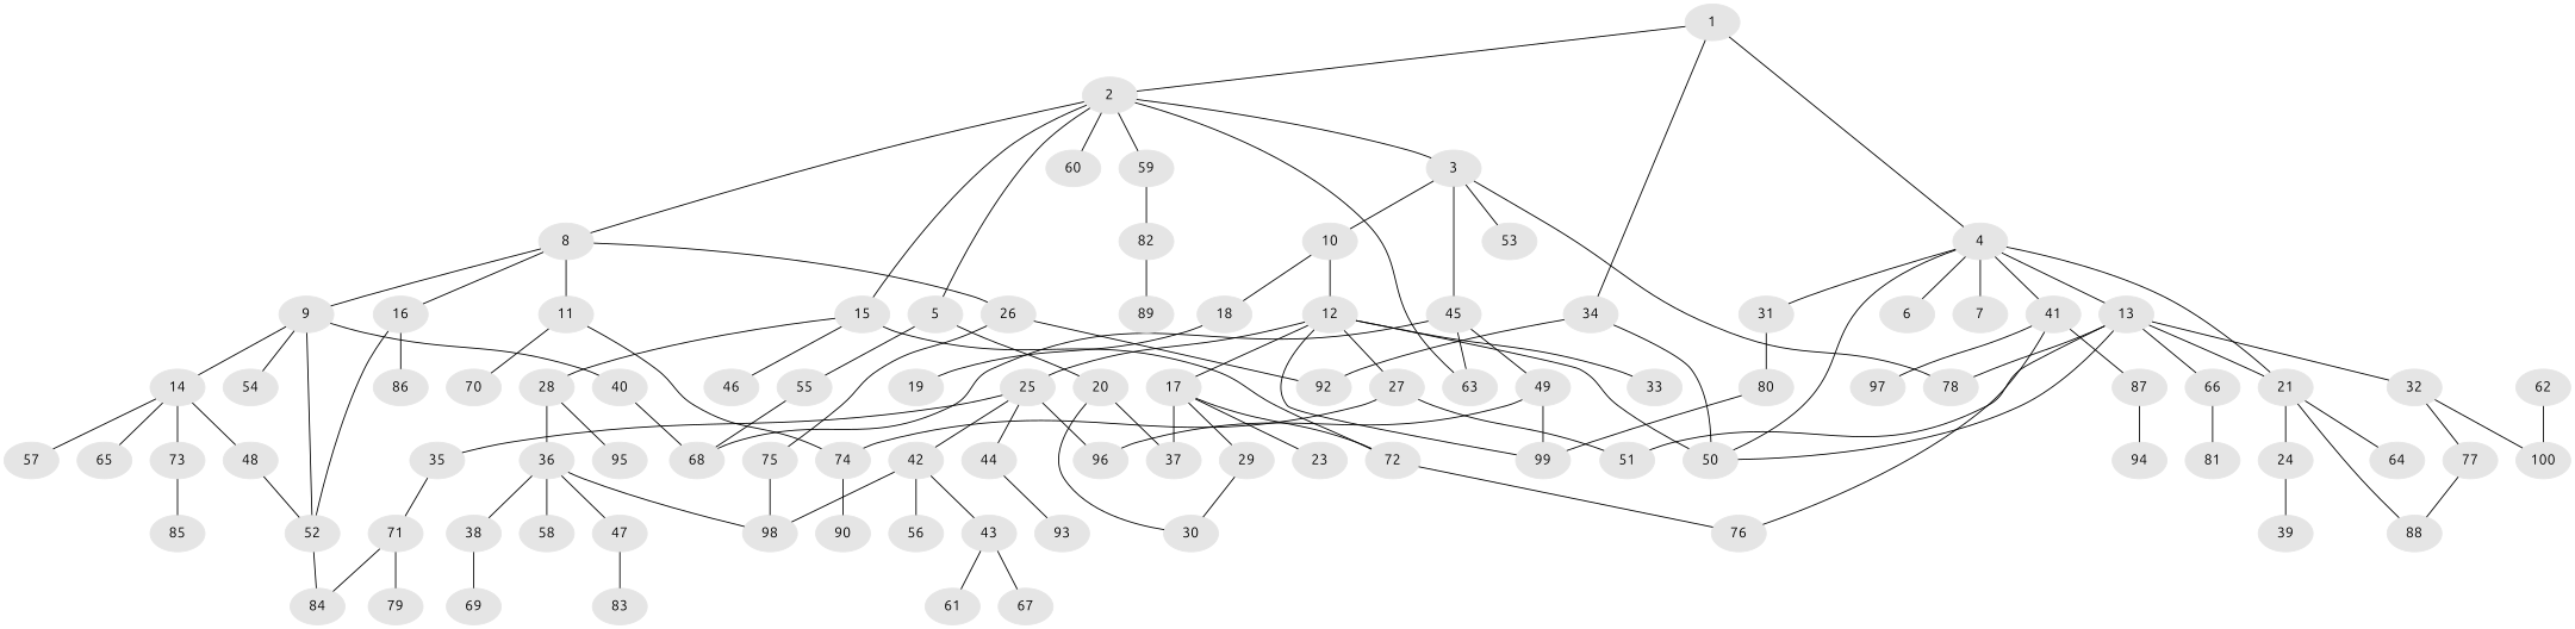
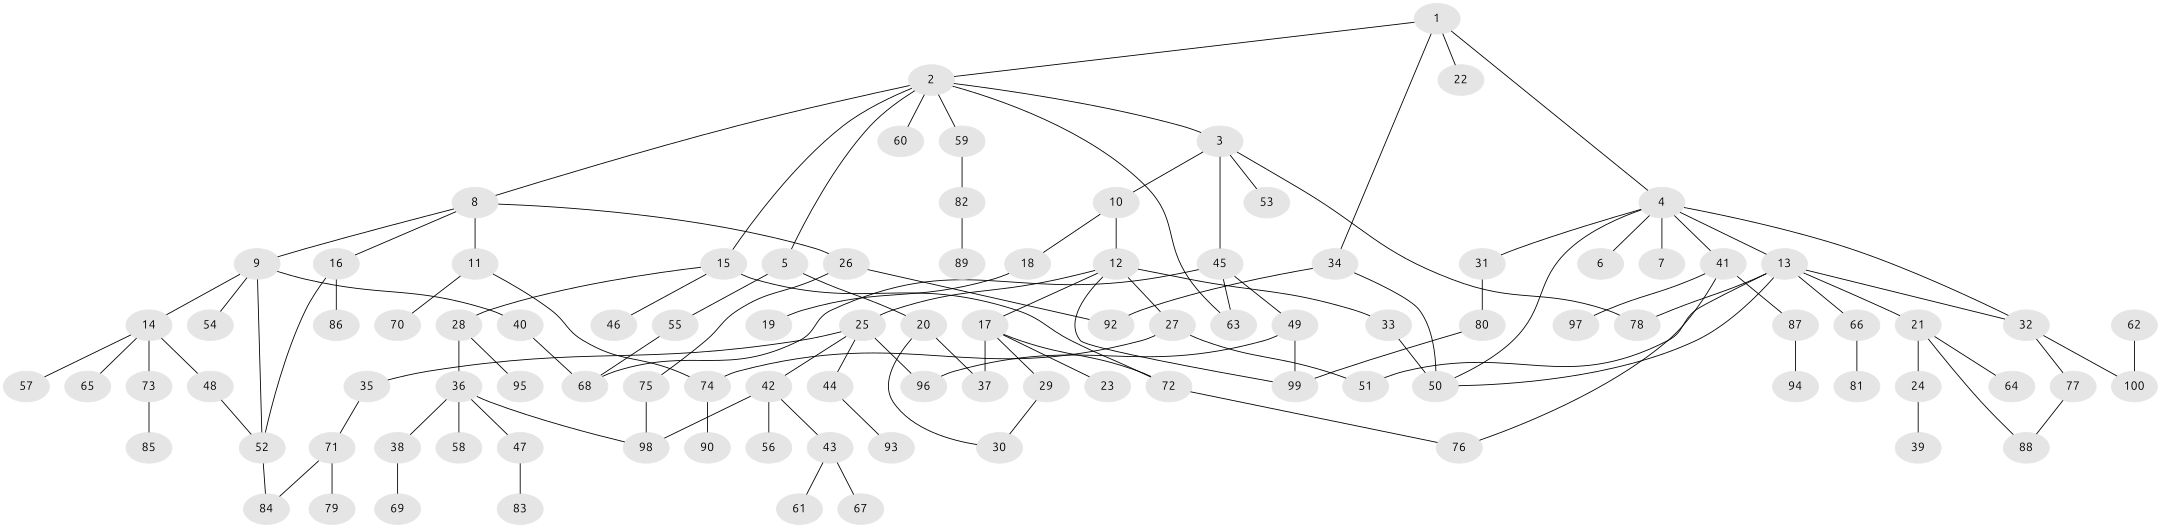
  graph {
    fontname=Ubuntu
    node [color=gray90 fontname=Ubuntu style=filled]
    edge [fontname=Ubuntu]
    1
    2
    4
+   22
    34
    3
    5
    8
    15
    59
    60
    63
    6
    7
    13
    31
    32
    41
    50
    92
    10
    45
    53
    78
    20
    55
    9
    11
    16
    26
    28
    46
    72
    82
    12
    18
    68
    49
    62
    100
    21
    51
    66
    80
    77
    76
    87
    97
    37
    30
    14
    40
    52
    54
    70
    74
    86
    75
    48
    57
    65
    73
    84
    17
    25
    27
    33
    99
    19
    90
    23
    29
    35
    42
    44
    96
    24
    64
    88
    81
    85
    36
    95
    39
    71
    98
    43
    56
    93
    38
    47
    58
    79
    69
    83
    94
    61
    67
    89
    1 -- 2
    1 -- 4
+   1 -- 22
    1 -- 34
    2 -- 3
    2 -- 5
    2 -- 8
    2 -- 15
    2 -- 59
    2 -- 60
    2 -- 63
    4 -- 6
    4 -- 7
    4 -- 13
    4 -- 31
-   4 -- 21
+   4 -- 32
    4 -- 41
    4 -- 50
    34 -- 50
    34 -- 92
    3 -- 10
    3 -- 45
    3 -- 53
    3 -- 78
    5 -- 20
    5 -- 55
    8 -- 9
    8 -- 11
    8 -- 16
    8 -- 26
    15 -- 28
    15 -- 46
    15 -- 72
    59 -- 82
    13 -- 32
    13 -- 50
    13 -- 78
    13 -- 21
    13 -- 51
    13 -- 66
    31 -- 80
    32 -- 100
    32 -- 77
    41 -- 76
    41 -- 87
    41 -- 97
    10 -- 12
    10 -- 18
    45 -- 63
    45 -- 68
    45 -- 49
    20 -- 37
    20 -- 30
    55 -- 68
    9 -- 14
    9 -- 40
    9 -- 52
    9 -- 54
    11 -- 70
    11 -- 74
    16 -- 52
    16 -- 86
    26 -- 92
    26 -- 75
    28 -- 36
    28 -- 95
    72 -- 76
    82 -- 89
-   12 -- 50
+   33 -- 50
    12 -- 17
    12 -- 25
    12 -- 27
    12 -- 33
    12 -- 99
    18 -- 19
    49 -- 99
    49 -- 96
    62 -- 100
    21 -- 24
    21 -- 64
    21 -- 88
    66 -- 81
    80 -- 99
    77 -- 88
    87 -- 94
    14 -- 48
    14 -- 57
    14 -- 65
    14 -- 73
    40 -- 68
    52 -- 84
    74 -- 90
    75 -- 98
    48 -- 52
    73 -- 85
    17 -- 72
    17 -- 37
    17 -- 23
    17 -- 29
    25 -- 35
    25 -- 42
    25 -- 44
    25 -- 96
    27 -- 51
    27 -- 74
    29 -- 30
    35 -- 71
    42 -- 98
    42 -- 43
    42 -- 56
    44 -- 93
    24 -- 39
    36 -- 98
    36 -- 38
    36 -- 47
    36 -- 58
    71 -- 84
    71 -- 79
    43 -- 61
    43 -- 67
    38 -- 69
    47 -- 83
  }
